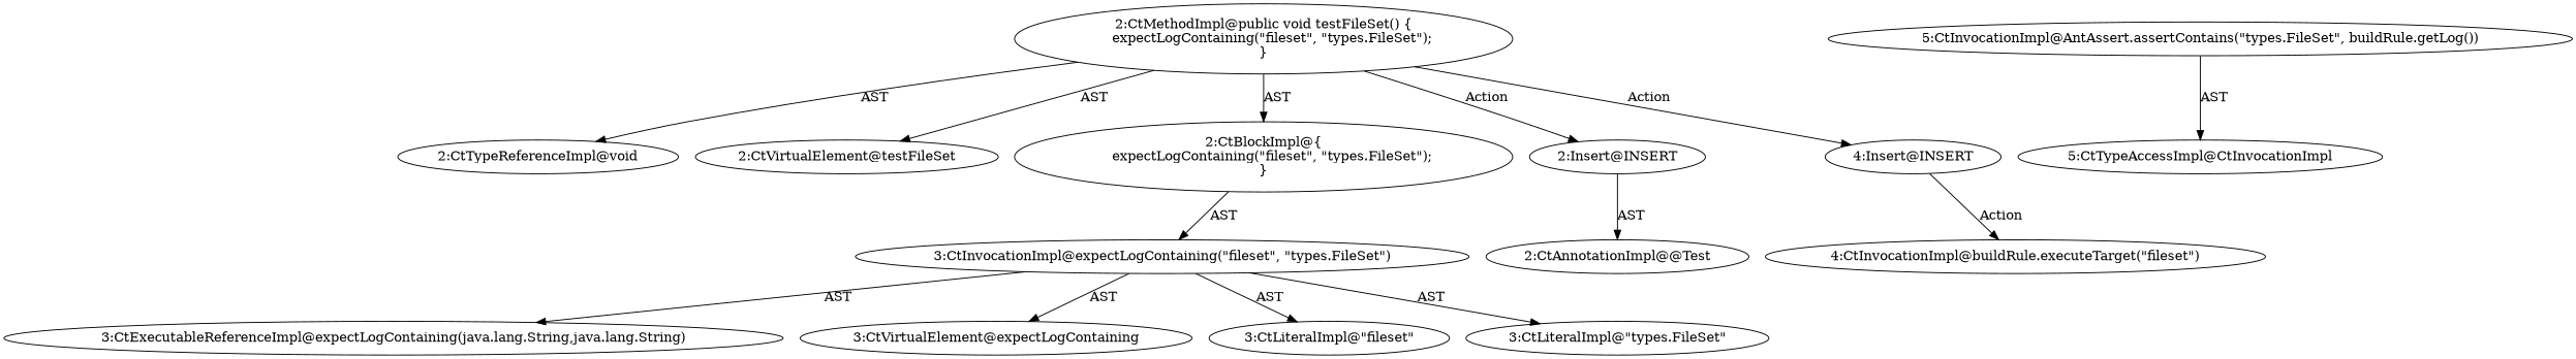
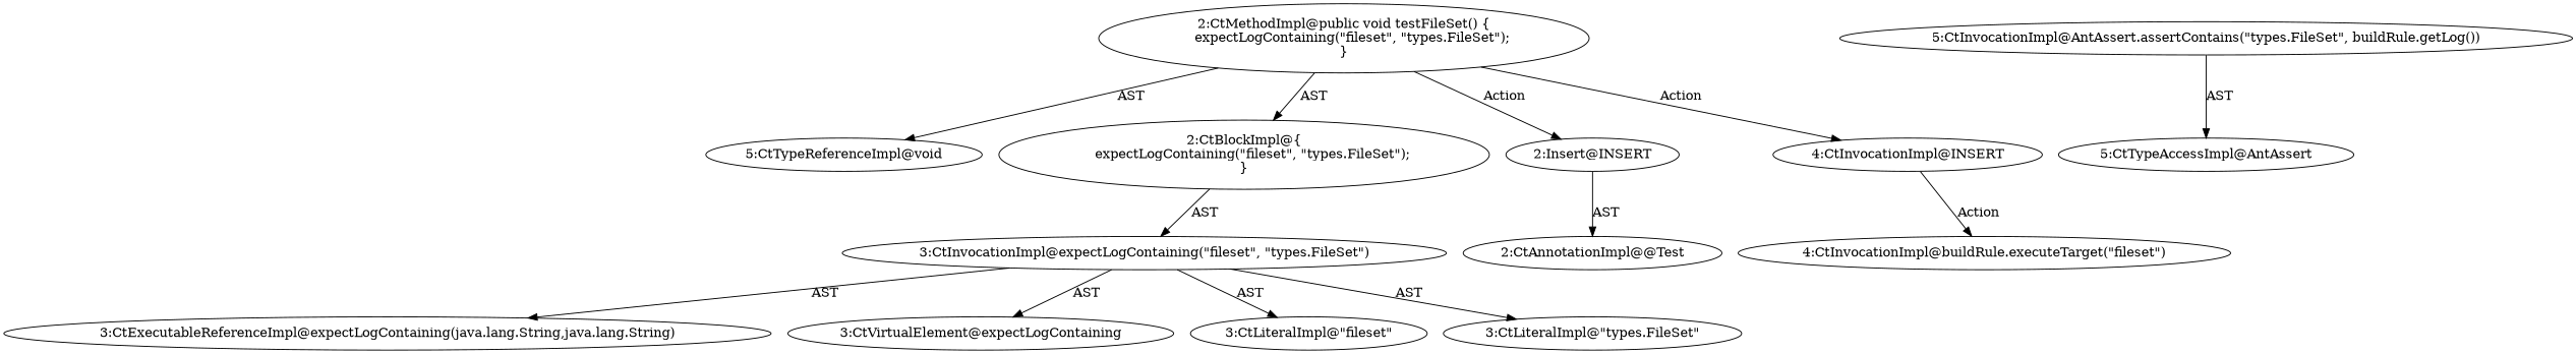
  digraph {
    node [shape=ellipse]
-   n1 [label="2:CtTypeReferenceImpl@void"]
-   n2 [label="2:CtVirtualElement@testFileSet"]
+   n1 [label="5:CtTypeReferenceImpl@void"]
    n3 [label="3:CtExecutableReferenceImpl@expectLogContaining(java.lang.String,java.lang.String)"]
    n4 [label="3:CtVirtualElement@expectLogContaining"]
    n5 [label="3:CtLiteralImpl@\"fileset\""]
    n6 [label="3:CtLiteralImpl@\"types.FileSet\""]
    n7 [label="3:CtInvocationImpl@expectLogContaining(\"fileset\", \"types.FileSet\")"]
    n8 [label="2:CtBlockImpl@\{\n    expectLogContaining(\"fileset\", \"types.FileSet\");\n\}"]
    n9 [label="2:CtMethodImpl@public void testFileSet() \{\n    expectLogContaining(\"fileset\", \"types.FileSet\");\n\}"]
    n10 [label="2:Insert@INSERT"]
-   n11 [label="4:Insert@INSERT"]
+   n11 [label="4:CtInvocationImpl@INSERT"]
    n12 [label="2:CtAnnotationImpl@@Test"]
    n13 [label="4:CtInvocationImpl@buildRule.executeTarget(\"fileset\")"]
    n14 [label="5:CtInvocationImpl@AntAssert.assertContains(\"types.FileSet\", buildRule.getLog())"]
-   n15 [label="5:CtTypeAccessImpl@CtInvocationImpl"]
+   n15 [label="5:CtTypeAccessImpl@AntAssert"]
    n7 -> n3 [label=AST]
    n7 -> n4 [label=AST]
    n7 -> n5 [label=AST]
    n7 -> n6 [label=AST]
    n8 -> n7 [label=AST]
    n9 -> n1 [label=AST]
-   n9 -> n2 [label=AST]
    n9 -> n8 [label=AST]
    n9 -> n10 [label=Action]
    n9 -> n11 [label=Action]
    n10 -> n12 [label=AST]
    n11 -> n13 [label=Action]
    n14 -> n15 [label=AST]
  }
